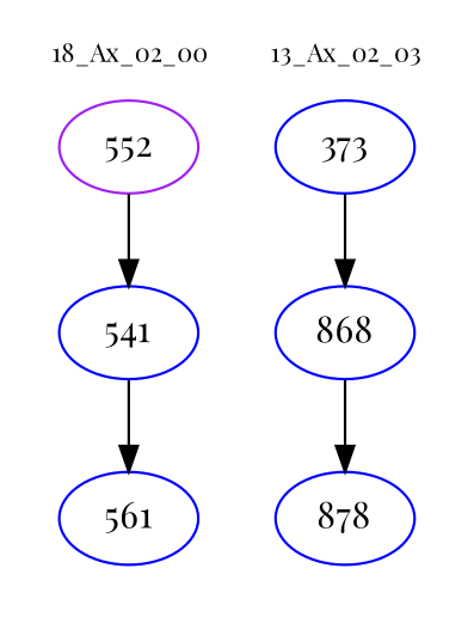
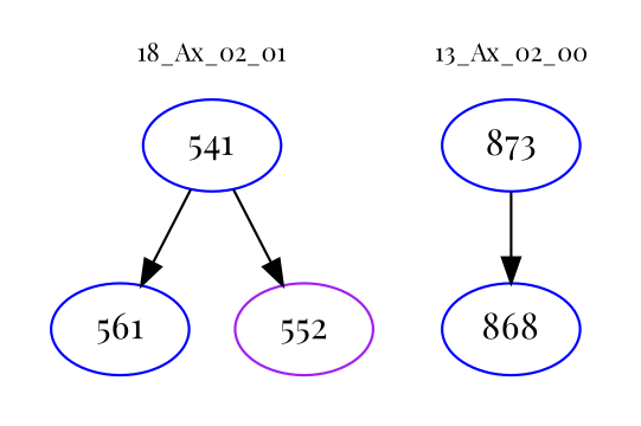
  digraph {
    fontname="Playfair Display"
    node [color=blue fontname="Playfair Display"]
    edge [color=black fontname="Playfair Display"]
    n1 [label=541]
    n2 [label=561]
    n3 [color=purple label=552]
    n4 [label=868]
-   n5 [label=878]
-   n6 [label=373]
+   n6 [label=873]
    subgraph cluster_1 {
      color=white
      fontsize=10
-     label="18_Ax_02_00"
+     label="18_Ax_02_01"
      n1
      n2
      n3
    }
    subgraph cluster_2 {
      color=white
      fontsize=10
-     label="13_Ax_02_03"
+     label="13_Ax_02_00"
      n4
-     n5
      n6
    }
    n1 -> n2
-   n3 -> n1
-   n4 -> n5
+   n1 -> n3
    n6 -> n4
  }
